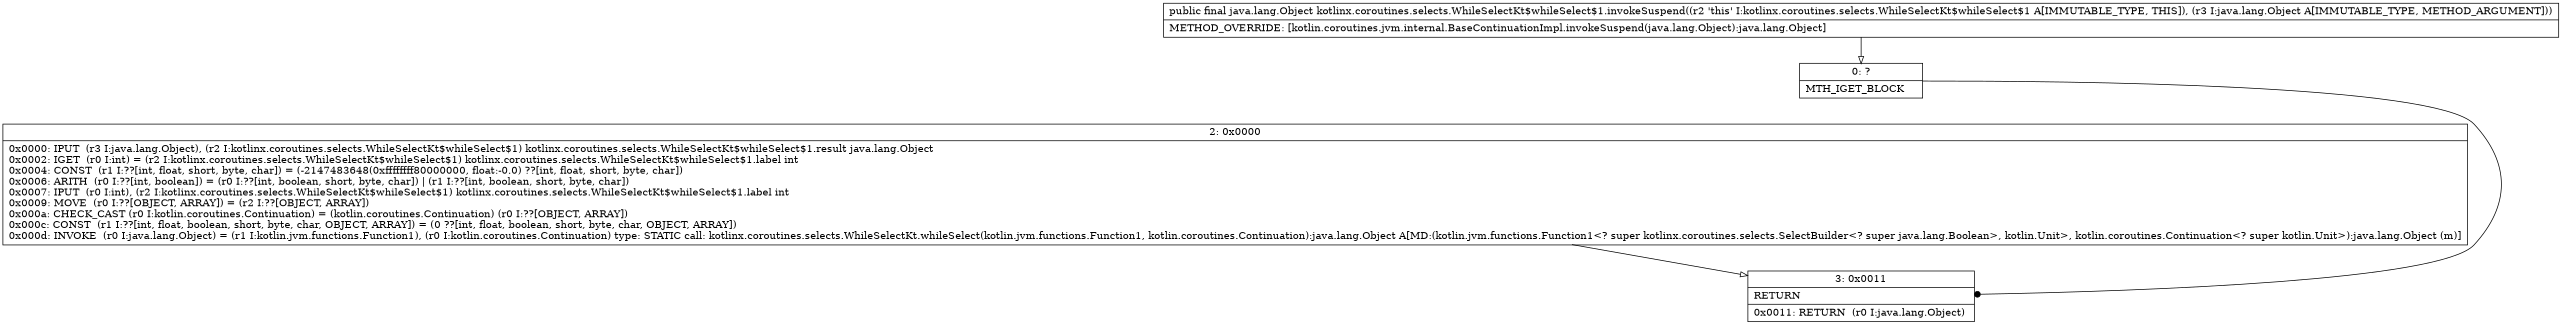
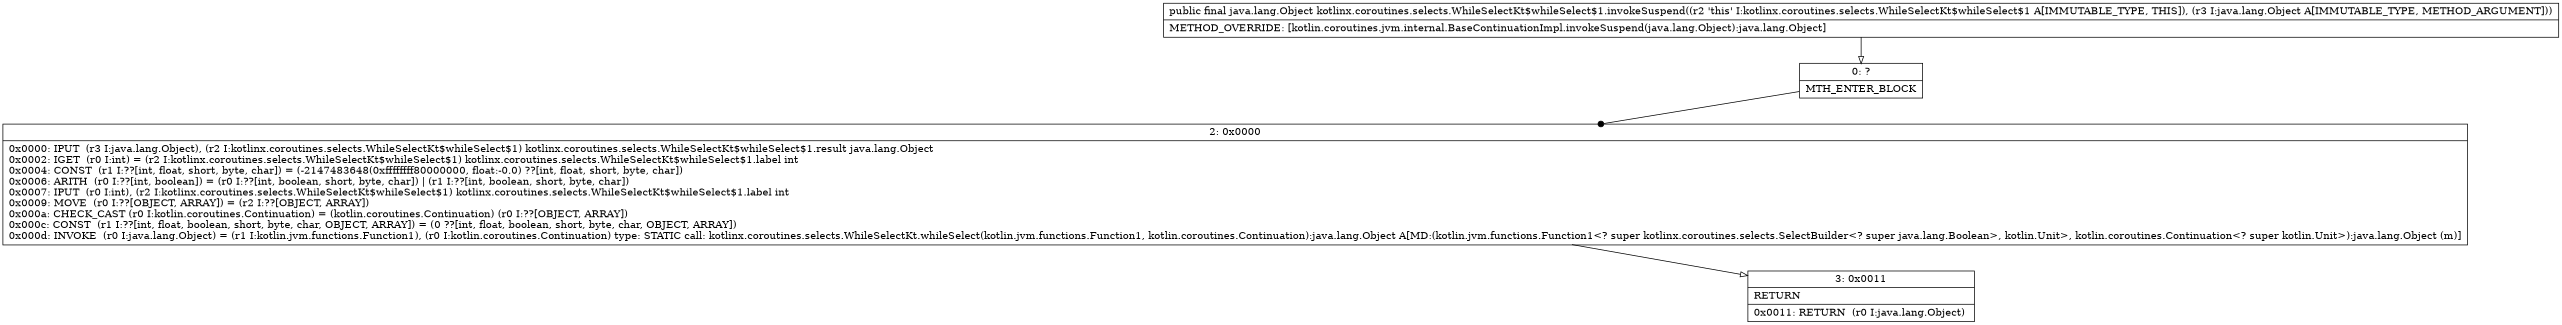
  digraph {
    node [shape=record]
    edge [arrowhead=onormal]
-   n1 [label="{0\:\ ?|MTH_IGET_BLOCK\l}"]
+   n1 [label="{0\:\ ?|MTH_ENTER_BLOCK\l}"]
    n2 [label="{2\:\ 0x0000|0x0000: IPUT  (r3 I:java.lang.Object), (r2 I:kotlinx.coroutines.selects.WhileSelectKt$whileSelect$1) kotlinx.coroutines.selects.WhileSelectKt$whileSelect$1.result java.lang.Object \l0x0002: IGET  (r0 I:int) = (r2 I:kotlinx.coroutines.selects.WhileSelectKt$whileSelect$1) kotlinx.coroutines.selects.WhileSelectKt$whileSelect$1.label int \l0x0004: CONST  (r1 I:??[int, float, short, byte, char]) = (\-2147483648(0xffffffff80000000, float:\-0.0) ??[int, float, short, byte, char]) \l0x0006: ARITH  (r0 I:??[int, boolean]) = (r0 I:??[int, boolean, short, byte, char]) \| (r1 I:??[int, boolean, short, byte, char]) \l0x0007: IPUT  (r0 I:int), (r2 I:kotlinx.coroutines.selects.WhileSelectKt$whileSelect$1) kotlinx.coroutines.selects.WhileSelectKt$whileSelect$1.label int \l0x0009: MOVE  (r0 I:??[OBJECT, ARRAY]) = (r2 I:??[OBJECT, ARRAY]) \l0x000a: CHECK_CAST (r0 I:kotlin.coroutines.Continuation) = (kotlin.coroutines.Continuation) (r0 I:??[OBJECT, ARRAY]) \l0x000c: CONST  (r1 I:??[int, float, boolean, short, byte, char, OBJECT, ARRAY]) = (0 ??[int, float, boolean, short, byte, char, OBJECT, ARRAY]) \l0x000d: INVOKE  (r0 I:java.lang.Object) = (r1 I:kotlin.jvm.functions.Function1), (r0 I:kotlin.coroutines.Continuation) type: STATIC call: kotlinx.coroutines.selects.WhileSelectKt.whileSelect(kotlin.jvm.functions.Function1, kotlin.coroutines.Continuation):java.lang.Object A[MD:(kotlin.jvm.functions.Function1\<? super kotlinx.coroutines.selects.SelectBuilder\<? super java.lang.Boolean\>, kotlin.Unit\>, kotlin.coroutines.Continuation\<? super kotlin.Unit\>):java.lang.Object (m)]\l}"]
    n3 [label="{3\:\ 0x0011|RETURN\l|0x0011: RETURN  (r0 I:java.lang.Object) \l}"]
    n4 [label="{public final java.lang.Object kotlinx.coroutines.selects.WhileSelectKt$whileSelect$1.invokeSuspend((r2 'this' I:kotlinx.coroutines.selects.WhileSelectKt$whileSelect$1 A[IMMUTABLE_TYPE, THIS]), (r3 I:java.lang.Object A[IMMUTABLE_TYPE, METHOD_ARGUMENT]))  | METHOD_OVERRIDE: [kotlin.coroutines.jvm.internal.BaseContinuationImpl.invokeSuspend(java.lang.Object):java.lang.Object]\l}"]
-   n1 -> n3 [arrowhead=dot]
+   n1 -> n2 [arrowhead=dot]
    n2 -> n3
    n4 -> n1
  }
